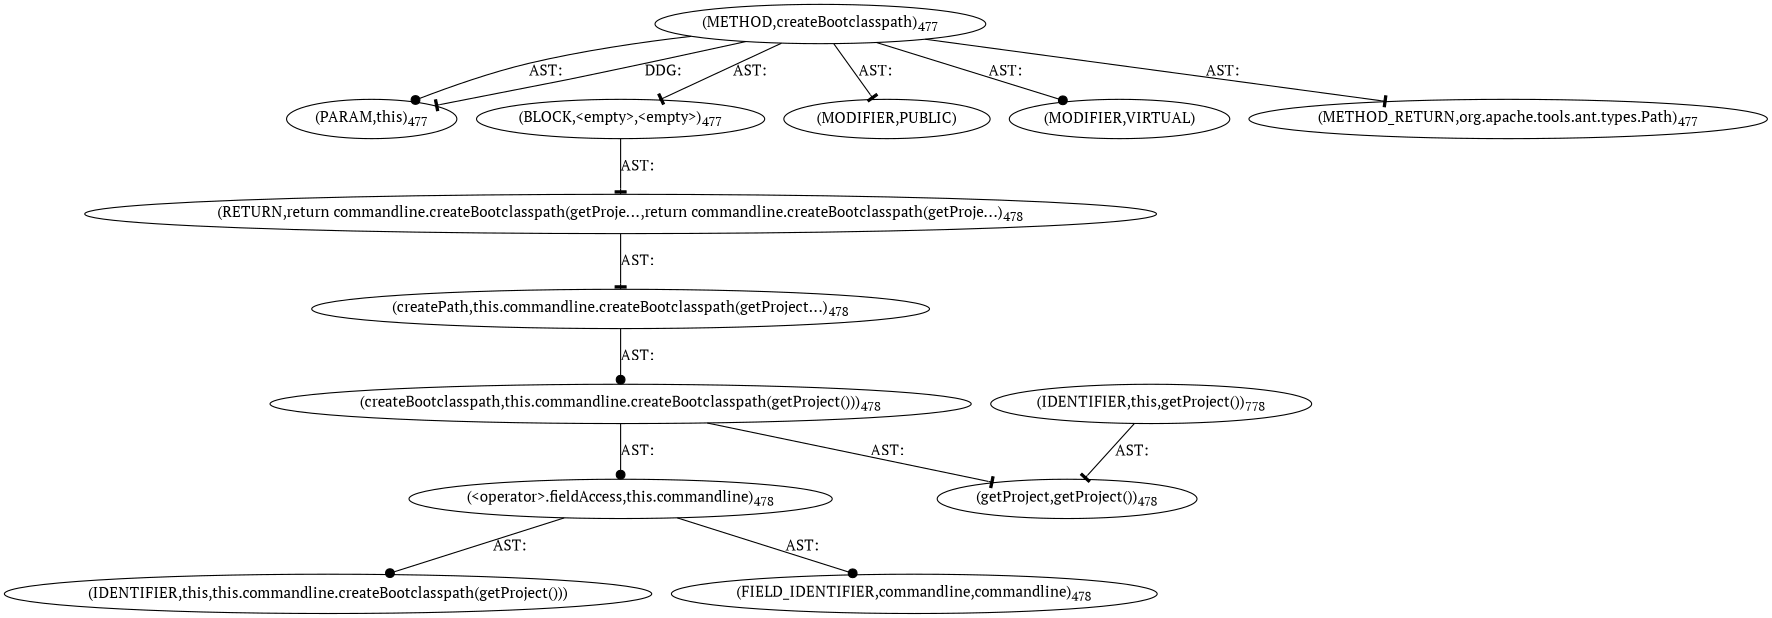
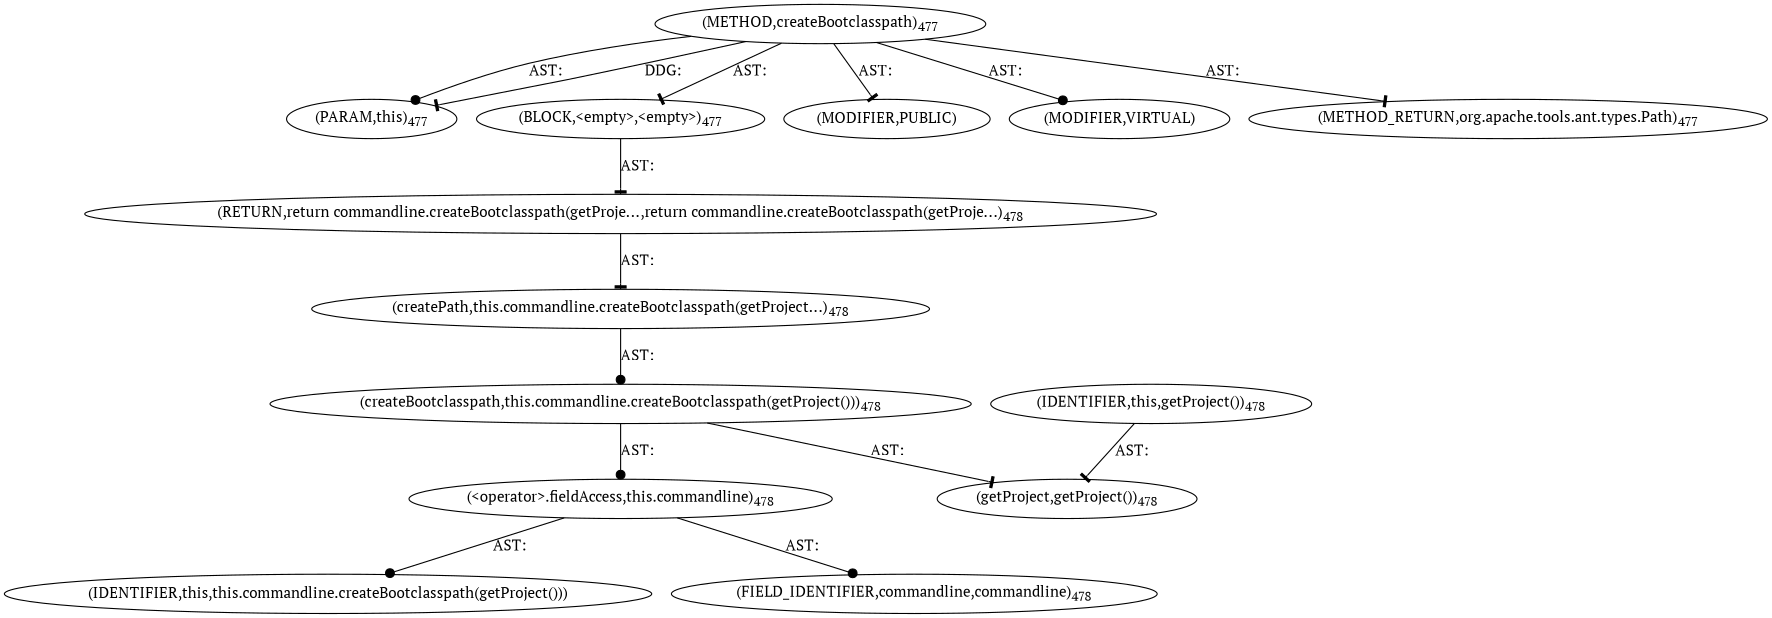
  digraph {
    fontname="PT Serif"
    node [fontname="PT Serif"]
    edge [arrowhead=tee fontname="PT Serif"]
    n1 [label=<(METHOD,createBootclasspath)<SUB>477</SUB>>]
    n2 [label=<(PARAM,this)<SUB>477</SUB>>]
    n3 [label=<(BLOCK,&lt;empty&gt;,&lt;empty&gt;)<SUB>477</SUB>>]
    n4 [label=<(MODIFIER,PUBLIC)>]
    n5 [label=<(MODIFIER,VIRTUAL)>]
    n6 [label=<(METHOD_RETURN,org.apache.tools.ant.types.Path)<SUB>477</SUB>>]
    n7 [label=<(RETURN,return commandline.createBootclasspath(getProje...,return commandline.createBootclasspath(getProje...)<SUB>478</SUB>>]
    n8 [label=<(createPath,this.commandline.createBootclasspath(getProject...)<SUB>478</SUB>>]
    n9 [label=<(createBootclasspath,this.commandline.createBootclasspath(getProject()))<SUB>478</SUB>>]
    n10 [label=<(&lt;operator&gt;.fieldAccess,this.commandline)<SUB>478</SUB>>]
    n11 [label=<(getProject,getProject())<SUB>478</SUB>>]
    n12 [label=<(IDENTIFIER,this,this.commandline.createBootclasspath(getProject()))>]
    n13 [label=<(FIELD_IDENTIFIER,commandline,commandline)<SUB>478</SUB>>]
-   n14 [label=<(IDENTIFIER,this,getProject())<SUB>778</SUB>>]
+   n14 [label=<(IDENTIFIER,this,getProject())<SUB>478</SUB>>]
    n1 -> n2 [arrowhead=dot label="AST: "]
    n1 -> n2 [label="DDG: "]
    n1 -> n3 [label="AST: "]
    n1 -> n4 [label="AST: "]
    n1 -> n5 [arrowhead=dot label="AST: "]
    n1 -> n6 [label="AST: "]
    n3 -> n7 [label="AST: "]
    n7 -> n8 [label="AST: "]
    n8 -> n9 [arrowhead=dot label="AST: "]
    n9 -> n10 [arrowhead=dot label="AST: "]
    n9 -> n11 [label="AST: "]
    n10 -> n12 [arrowhead=dot label="AST: "]
    n10 -> n13 [arrowhead=dot label="AST: "]
    n14 -> n11 [label="AST: "]
  }
